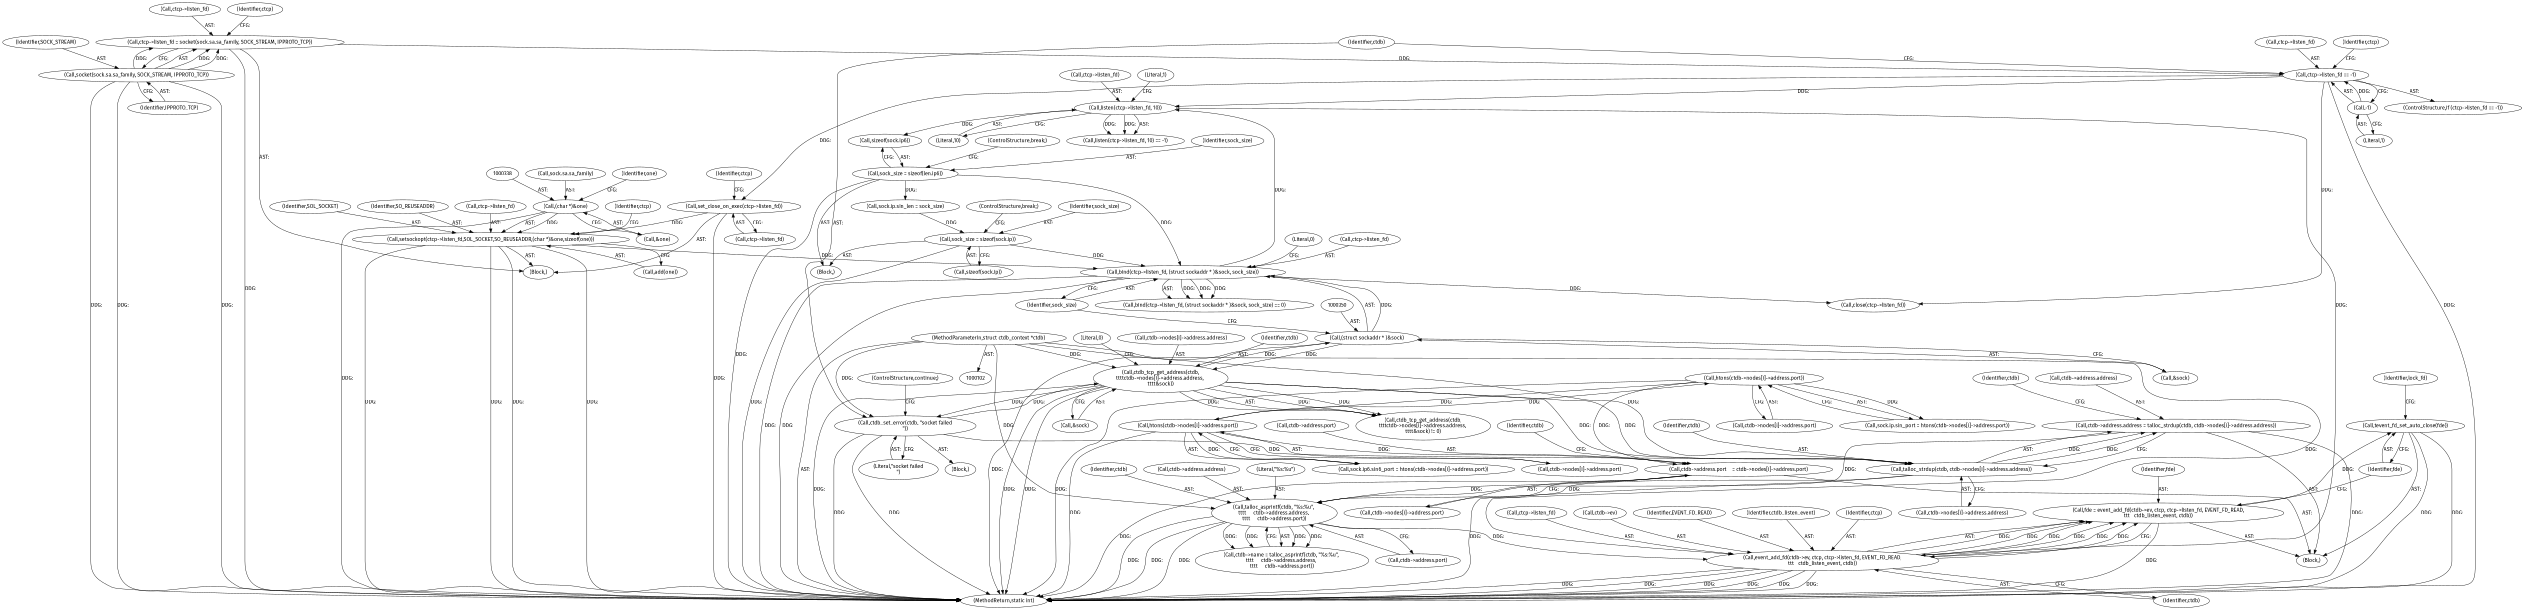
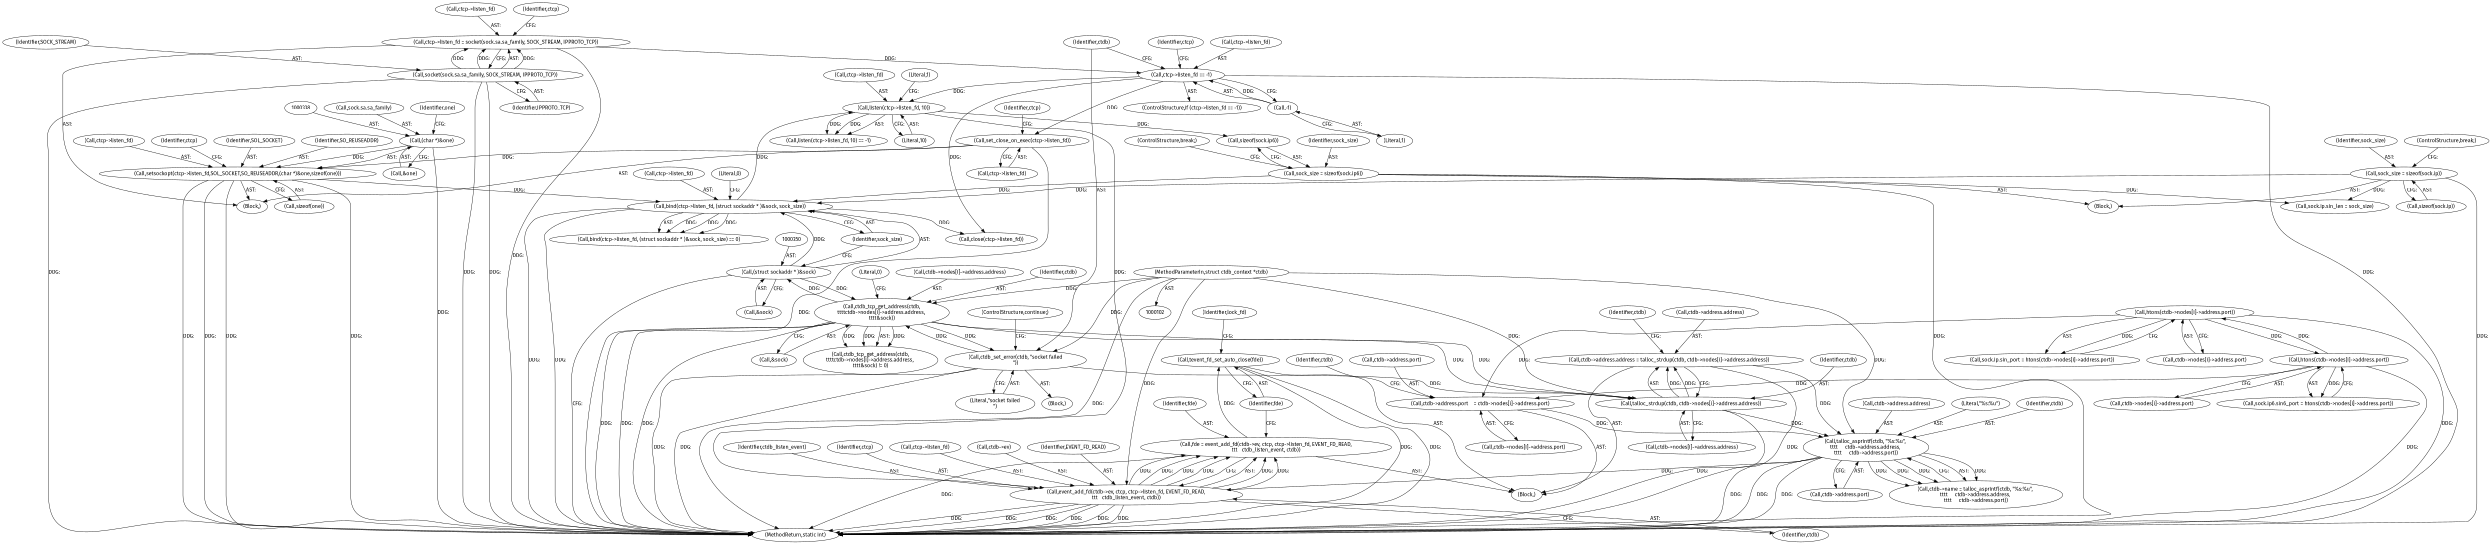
  digraph {
    fontname="Fira Sans"
    node [fontname="Fira Sans"]
    edge [fontname="Fira Sans"]
    n1 [label="(Call,tevent_fd_set_auto_close(fde))"]
    n2 [label="(MethodReturn,static int)"]
    n3 [label="(Identifier,fde)"]
    n4 [label="(Block,)"]
    n5 [label="(Call,fde = event_add_fd(ctdb->ev, ctcp, ctcp->listen_fd, EVENT_FD_READ,\n\t\t\t   ctdb_listen_event, ctdb))"]
    n6 [label="(Call,event_add_fd(ctdb->ev, ctcp, ctcp->listen_fd, EVENT_FD_READ,\n\t\t\t   ctdb_listen_event, ctdb))"]
    n7 [label="(Identifier,ctdb)"]
    n8 [label="(Call,listen(ctcp->listen_fd, 10))"]
    n9 [label="(Call,listen(ctcp->listen_fd, 10) == -1)"]
    n10 [label="(Literal,10)"]
    n11 [label="(Call,sizeof(sock.ip6))"]
    n12 [label="(Call,close(ctcp->listen_fd))"]
    n13 [label="(Call,bind(ctcp->listen_fd, (struct sockaddr * )&sock, sock_size))"]
    n14 [label="(Identifier,sock_size)"]
    n15 [label="(Call,bind(ctcp->listen_fd, (struct sockaddr * )&sock, sock_size) == 0)"]
    n16 [label="(Call,(struct sockaddr * )&sock)"]
    n17 [label="(Call,setsockopt(ctcp->listen_fd,SOL_SOCKET,SO_REUSEADDR,(char *)&one,sizeof(one)))"]
-   n18 [label="(Call,add(one))"]
+   n18 [label="(Call,sizeof(one))"]
    n19 [label="(Block,)"]
    n20 [label="(Call,set_close_on_exec(ctcp->listen_fd))"]
    n21 [label="(Call,ctcp->listen_fd)"]
    n22 [label="(Call,ctcp->listen_fd == -1)"]
    n23 [label="(Call,-1)"]
    n24 [label="(ControlStructure,if (ctcp->listen_fd == -1))"]
    n25 [label="(Literal,1)"]
    n26 [label="(Call,ctcp->listen_fd = socket(sock.sa.sa_family, SOCK_STREAM, IPPROTO_TCP))"]
    n27 [label="(Call,socket(sock.sa.sa_family, SOCK_STREAM, IPPROTO_TCP))"]
    n28 [label="(Identifier,IPPROTO_TCP)"]
    n29 [label="(Call,(char *)&one)"]
    n30 [label="(Call,&one)"]
    n31 [label="(Call,ctdb_tcp_get_address(ctdb,\n\t\t\t\tctdb->nodes[i]->address.address, \n\t\t\t\t&sock))"]
    n32 [label="(Call,&sock)"]
    n33 [label="(Call,ctdb_set_error(ctdb, \"socket failed\n\"))"]
    n34 [label="(Call,talloc_strdup(ctdb, ctdb->nodes[i]->address.address))"]
    n35 [label="(Call,ctdb_tcp_get_address(ctdb,\n\t\t\t\tctdb->nodes[i]->address.address, \n\t\t\t\t&sock) != 0)"]
    n36 [label="(Call,&sock)"]
    n37 [label="(Block,)"]
    n38 [label="(Literal,\"socket failed\n\")"]
    n39 [label="(Call,talloc_asprintf(ctdb, \"%s:%u\", \n\t\t\t\t     ctdb->address.address, \n\t\t\t\t     ctdb->address.port))"]
    n40 [label="(Call,ctdb->address.address = talloc_strdup(ctdb, ctdb->nodes[i]->address.address))"]
    n41 [label="(Call,ctdb->nodes[i]->address.address)"]
    n42 [label="(MethodParameterIn,struct ctdb_context *ctdb)"]
    1000102
    n44 [label="(Call,ctdb->name = talloc_asprintf(ctdb, \"%s:%u\", \n\t\t\t\t     ctdb->address.address, \n\t\t\t\t     ctdb->address.port))"]
    n45 [label="(Call,ctdb->address.port)"]
    n46 [label="(Call,sock_size = sizeof(sock.ip))"]
    n47 [label="(Call,sock.ip.sin_len = sock_size)"]
    n48 [label="(Call,sizeof(sock.ip))"]
    n49 [label="(Block,)"]
-   n50 [label="(Call,sock_size = sizeof(len.ip6))"]
+   n50 [label="(Call,sock_size = sizeof(sock.ip6))"]
    n51 [label="(Call,ctdb->address.port    = ctdb->nodes[i]->address.port)"]
    n52 [label="(Call,ctdb->nodes[i]->address.port)"]
    n53 [label="(Call,htons(ctdb->nodes[i]->address.port))"]
    n54 [label="(Call,htons(ctdb->nodes[i]->address.port))"]
    n55 [label="(Call,ctdb->nodes[i]->address.port)"]
    n56 [label="(Call,sock.ip.sin_port = htons(ctdb->nodes[i]->address.port))"]
    n57 [label="(Call,sock.ip6.sin6_port = htons(ctdb->nodes[i]->address.port))"]
    n58 [label="(Call,ctdb->nodes[i]->address.port)"]
    n59 [label="(Call,ctdb->address.port)"]
    n60 [label="(Literal,0)"]
    n61 [label="(Identifier,ctcp)"]
    n62 [label="(Identifier,lock_fd)"]
    n63 [label="(Literal,\"%s:%u\")"]
    n64 [label="(Identifier,ctcp)"]
    n65 [label="(Call,ctcp->listen_fd)"]
    n66 [label="(ControlStructure,break;)"]
    n67 [label="(Identifier,ctdb)"]
    n68 [label="(Call,ctcp->listen_fd)"]
    n69 [label="(ControlStructure,break;)"]
    n70 [label="(Identifier,SOL_SOCKET)"]
    n71 [label="(Identifier,ctcp)"]
    n72 [label="(Identifier,ctdb)"]
    n73 [label="(Identifier,ctcp)"]
    n74 [label="(Identifier,ctdb)"]
    n75 [label="(Call,sock.sa.sa_family)"]
    n76 [label="(Identifier,ctdb)"]
    n77 [label="(Identifier,one)"]
    n78 [label="(Identifier,sock_size)"]
    n79 [label="(Call,ctcp->listen_fd)"]
    n80 [label="(Call,ctcp->listen_fd)"]
    n81 [label="(Call,ctdb->ev)"]
    n82 [label="(Identifier,fde)"]
    n83 [label="(Call,ctcp->listen_fd)"]
    n84 [label="(Identifier,ctcp)"]
    n85 [label="(Literal,0)"]
    n86 [label="(Identifier,sock_size)"]
    n87 [label="(Identifier,EVENT_FD_READ)"]
    n88 [label="(Identifier,SOCK_STREAM)"]
    n89 [label="(Call,ctdb->address.address)"]
    n90 [label="(ControlStructure,continue;)"]
    n91 [label="(Identifier,SO_REUSEADDR)"]
    n92 [label="(Literal,1)"]
    n93 [label="(Call,ctdb->nodes[i]->address.address)"]
    n94 [label="(Identifier,ctdb)"]
    n95 [label="(Identifier,ctdb_listen_event)"]
    n96 [label="(Identifier,ctdb)"]
    n97 [label="(Call,ctcp->listen_fd)"]
    n98 [label="(Call,ctdb->address.address)"]
    1000338
    1000350
    n1 -> n2 [label="DDG: "]
    n1 -> n2 [label="DDG: "]
    n1 -> n3 [label="CFG: "]
    n1 -> n4 [label="AST: "]
    n3 -> n1 [label="AST: "]
    n3 -> n5 [label="CFG: "]
    n5 -> n1 [label="DDG: "]
    n5 -> n2 [label="DDG: "]
    n5 -> n4 [label="AST: "]
    n5 -> n6 [label="CFG: "]
    n6 -> n2 [label="DDG: "]
    n6 -> n2 [label="DDG: "]
    n6 -> n2 [label="DDG: "]
    n6 -> n2 [label="DDG: "]
    n6 -> n2 [label="DDG: "]
    n6 -> n2 [label="DDG: "]
    n6 -> n5 [label="AST: "]
    n6 -> n5 [label="DDG: "]
    n6 -> n5 [label="DDG: "]
    n6 -> n5 [label="DDG: "]
    n6 -> n5 [label="DDG: "]
    n6 -> n5 [label="DDG: "]
    n6 -> n5 [label="DDG: "]
    n6 -> n7 [label="CFG: "]
    n7 -> n6 [label="AST: "]
    n8 -> n6 [label="DDG: "]
    n8 -> n9 [label="AST: "]
    n8 -> n9 [label="DDG: "]
    n8 -> n9 [label="DDG: "]
    n8 -> n10 [label="CFG: "]
    n8 -> n11 [label="DDG: "]
    n10 -> n8 [label="AST: "]
    n11 -> n50 [label="AST: "]
    n13 -> n2 [label="DDG: "]
    n13 -> n2 [label="DDG: "]
    n13 -> n8 [label="DDG: "]
    n13 -> n12 [label="DDG: "]
    n13 -> n14 [label="CFG: "]
    n13 -> n15 [label="AST: "]
    n13 -> n15 [label="DDG: "]
    n13 -> n15 [label="DDG: "]
    n13 -> n15 [label="DDG: "]
    n14 -> n13 [label="AST: "]
    n14 -> n16 [label="CFG: "]
-   n16 -> n2 [label="DDG: "]
+   n16 -> n2 [label="CFG: "]
    n16 -> n13 [label="AST: "]
    n16 -> n13 [label="DDG: "]
    n16 -> n31 [label="DDG: "]
    n16 -> n32 [label="CFG: "]
    n17 -> n2 [label="DDG: "]
    n17 -> n2 [label="DDG: "]
    n17 -> n2 [label="DDG: "]
    n17 -> n2 [label="DDG: "]
    n17 -> n13 [label="DDG: "]
    n17 -> n18 [label="CFG: "]
    n17 -> n19 [label="AST: "]
    n18 -> n17 [label="AST: "]
    n20 -> n2 [label="DDG: "]
    n20 -> n17 [label="DDG: "]
    n20 -> n19 [label="AST: "]
    n20 -> n21 [label="CFG: "]
    n21 -> n20 [label="AST: "]
    n22 -> n2 [label="DDG: "]
    n22 -> n8 [label="DDG: "]
    n22 -> n12 [label="DDG: "]
    n22 -> n20 [label="DDG: "]
    n22 -> n23 [label="CFG: "]
    n22 -> n24 [label="AST: "]
    n23 -> n22 [label="AST: "]
    n23 -> n22 [label="DDG: "]
    n23 -> n25 [label="CFG: "]
    n25 -> n23 [label="AST: "]
    n26 -> n2 [label="DDG: "]
    n26 -> n19 [label="AST: "]
    n26 -> n22 [label="DDG: "]
    n26 -> n27 [label="CFG: "]
    n27 -> n2 [label="DDG: "]
    n27 -> n2 [label="DDG: "]
    n27 -> n2 [label="DDG: "]
    n27 -> n26 [label="AST: "]
    n27 -> n26 [label="DDG: "]
    n27 -> n26 [label="DDG: "]
    n27 -> n26 [label="DDG: "]
    n27 -> n28 [label="CFG: "]
    n28 -> n27 [label="AST: "]
    n29 -> n2 [label="DDG: "]
    n29 -> n17 [label="AST: "]
    n29 -> n17 [label="DDG: "]
    n29 -> n30 [label="CFG: "]
    n30 -> n29 [label="AST: "]
    n31 -> n2 [label="DDG: "]
    n31 -> n2 [label="DDG: "]
    n31 -> n2 [label="DDG: "]
    n31 -> n16 [label="DDG: "]
    n31 -> n33 [label="DDG: "]
    n31 -> n34 [label="DDG: "]
    n31 -> n34 [label="DDG: "]
    n31 -> n35 [label="AST: "]
    n31 -> n35 [label="DDG: "]
    n31 -> n35 [label="DDG: "]
    n31 -> n35 [label="DDG: "]
    n31 -> n36 [label="CFG: "]
    n32 -> n16 [label="AST: "]
    n33 -> n2 [label="DDG: "]
    n33 -> n2 [label="DDG: "]
    n33 -> n31 [label="DDG: "]
    n33 -> n34 [label="DDG: "]
    n33 -> n37 [label="AST: "]
    n33 -> n38 [label="CFG: "]
    n34 -> n2 [label="DDG: "]
    n34 -> n39 [label="DDG: "]
    n34 -> n40 [label="AST: "]
    n34 -> n40 [label="DDG: "]
    n34 -> n40 [label="DDG: "]
    n34 -> n41 [label="CFG: "]
    n36 -> n31 [label="AST: "]
    n38 -> n33 [label="AST: "]
    n39 -> n2 [label="DDG: "]
    n39 -> n2 [label="DDG: "]
    n39 -> n2 [label="DDG: "]
    n39 -> n6 [label="DDG: "]
    n39 -> n44 [label="AST: "]
    n39 -> n44 [label="DDG: "]
    n39 -> n44 [label="DDG: "]
    n39 -> n44 [label="DDG: "]
    n39 -> n44 [label="DDG: "]
    n39 -> n45 [label="CFG: "]
    n40 -> n2 [label="DDG: "]
    n40 -> n4 [label="AST: "]
    n40 -> n34 [label="CFG: "]
    n40 -> n39 [label="DDG: "]
    n41 -> n34 [label="AST: "]
-   n42 -> n2 [label="AST: "]
+   n42 -> n2 [label="DDG: "]
    n42 -> n6 [label="DDG: "]
    n42 -> n31 [label="DDG: "]
    n42 -> n33 [label="DDG: "]
    n42 -> n34 [label="DDG: "]
    n42 -> n39 [label="DDG: "]
    n42 -> 1000102 [label="AST: "]
    n44 -> n39 [label="CFG: "]
    n45 -> n39 [label="AST: "]
    n46 -> n2 [label="DDG: "]
    n46 -> n13 [label="DDG: "]
-   n47 -> n46 [label="DDG: "]
+   n46 -> n47 [label="DDG: "]
    n46 -> n48 [label="CFG: "]
    n46 -> n49 [label="AST: "]
    n48 -> n46 [label="AST: "]
    n50 -> n2 [label="DDG: "]
    n50 -> n11 [label="CFG: "]
    n50 -> n13 [label="DDG: "]
    n50 -> n47 [label="DDG: "]
    n50 -> n49 [label="AST: "]
-   n51 -> n2 [label="DDG: "]
    n51 -> n4 [label="AST: "]
    n51 -> n39 [label="DDG: "]
    n51 -> n52 [label="CFG: "]
    n52 -> n51 [label="AST: "]
    n53 -> n2 [label="DDG: "]
    n53 -> n51 [label="DDG: "]
    n53 -> n54 [label="DDG: "]
    n53 -> n55 [label="CFG: "]
    n53 -> n56 [label="AST: "]
    n53 -> n56 [label="DDG: "]
    n54 -> n2 [label="DDG: "]
    n54 -> n51 [label="DDG: "]
    n54 -> n53 [label="DDG: "]
    n54 -> n57 [label="AST: "]
    n54 -> n57 [label="DDG: "]
    n54 -> n58 [label="CFG: "]
    n55 -> n53 [label="AST: "]
    n56 -> n53 [label="CFG: "]
    n57 -> n54 [label="CFG: "]
    n58 -> n54 [label="AST: "]
    n59 -> n51 [label="AST: "]
    n60 -> n13 [label="CFG: "]
    n61 -> n17 [label="CFG: "]
    n62 -> n1 [label="CFG: "]
    n63 -> n39 [label="AST: "]
    n64 -> n6 [label="AST: "]
    n65 -> n26 [label="AST: "]
    n66 -> n50 [label="CFG: "]
    n67 -> n39 [label="AST: "]
    n68 -> n8 [label="AST: "]
    n69 -> n46 [label="CFG: "]
    n70 -> n17 [label="AST: "]
    n71 -> n20 [label="CFG: "]
    n72 -> n34 [label="AST: "]
    n73 -> n26 [label="CFG: "]
    n74 -> n22 [label="CFG: "]
    n74 -> n33 [label="AST: "]
    n75 -> n29 [label="AST: "]
    n76 -> n40 [label="CFG: "]
    n77 -> n29 [label="CFG: "]
    n78 -> n50 [label="AST: "]
    n79 -> n22 [label="AST: "]
    n80 -> n6 [label="AST: "]
    n81 -> n6 [label="AST: "]
    n82 -> n5 [label="AST: "]
    n83 -> n13 [label="AST: "]
    n84 -> n22 [label="CFG: "]
    n85 -> n31 [label="CFG: "]
    n86 -> n46 [label="AST: "]
    n87 -> n6 [label="AST: "]
    n88 -> n27 [label="AST: "]
    n89 -> n39 [label="AST: "]
    n90 -> n33 [label="CFG: "]
    n91 -> n17 [label="AST: "]
    n92 -> n8 [label="CFG: "]
    n93 -> n31 [label="AST: "]
    n94 -> n51 [label="CFG: "]
    n95 -> n6 [label="AST: "]
    n96 -> n31 [label="AST: "]
    n97 -> n17 [label="AST: "]
    n98 -> n40 [label="AST: "]
    1000338 -> n29 [label="AST: "]
    1000350 -> n16 [label="AST: "]
  }
